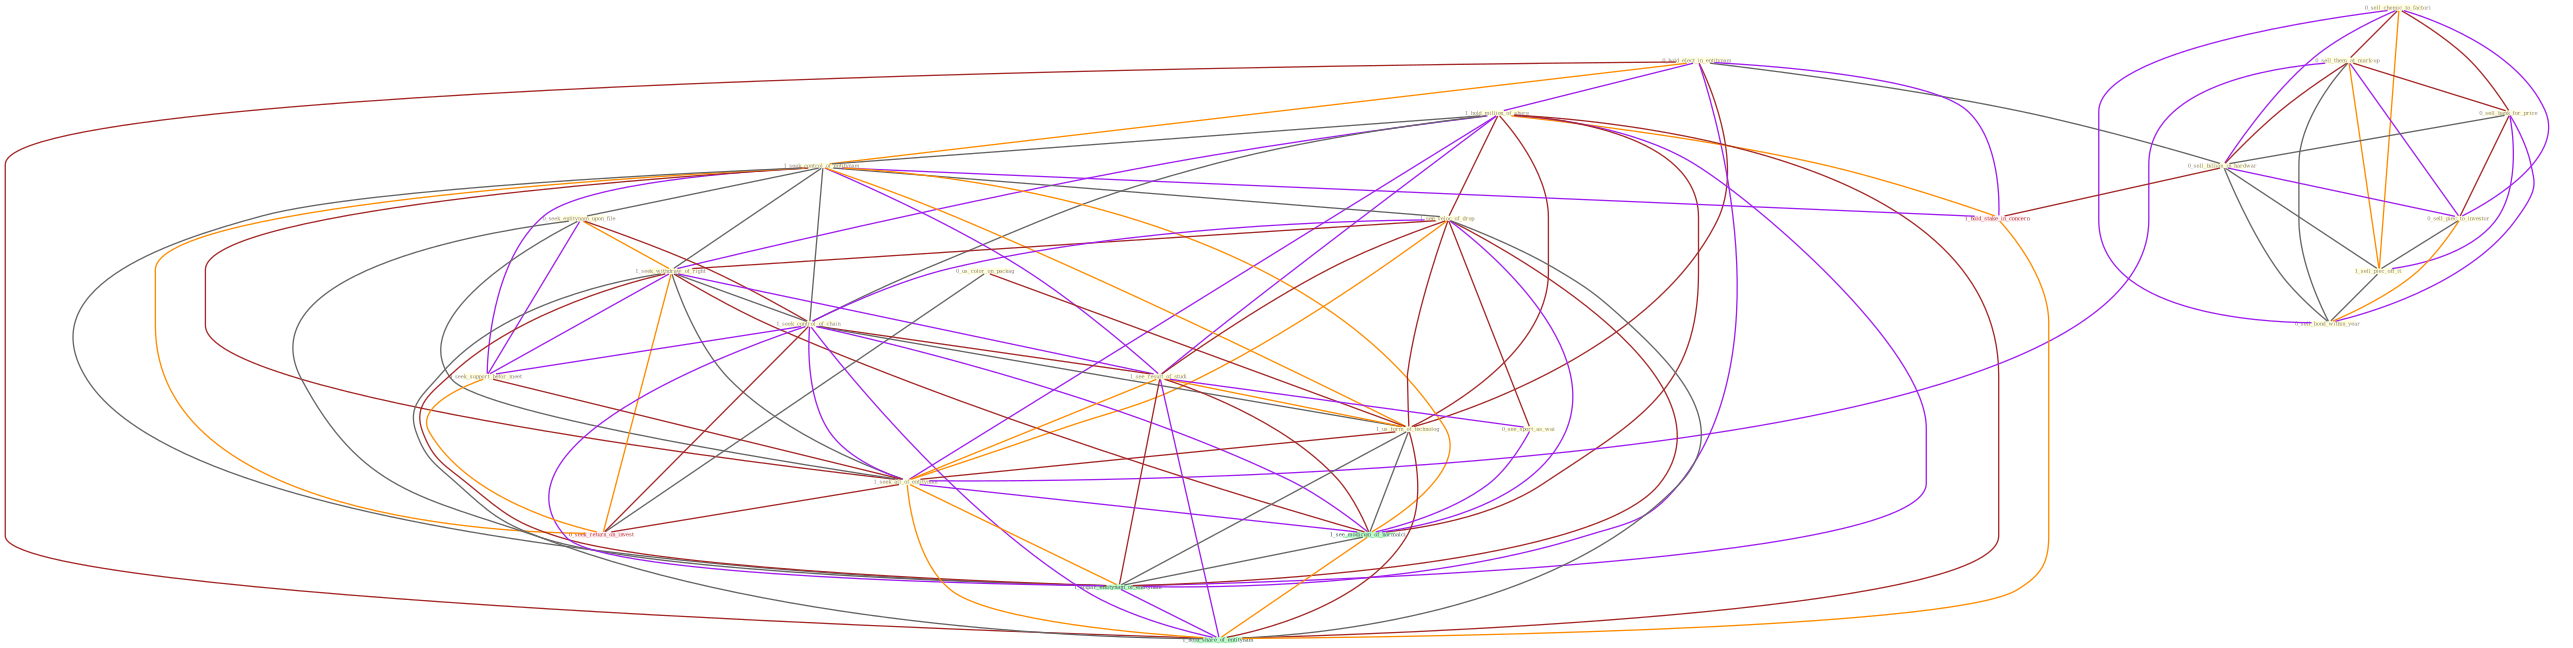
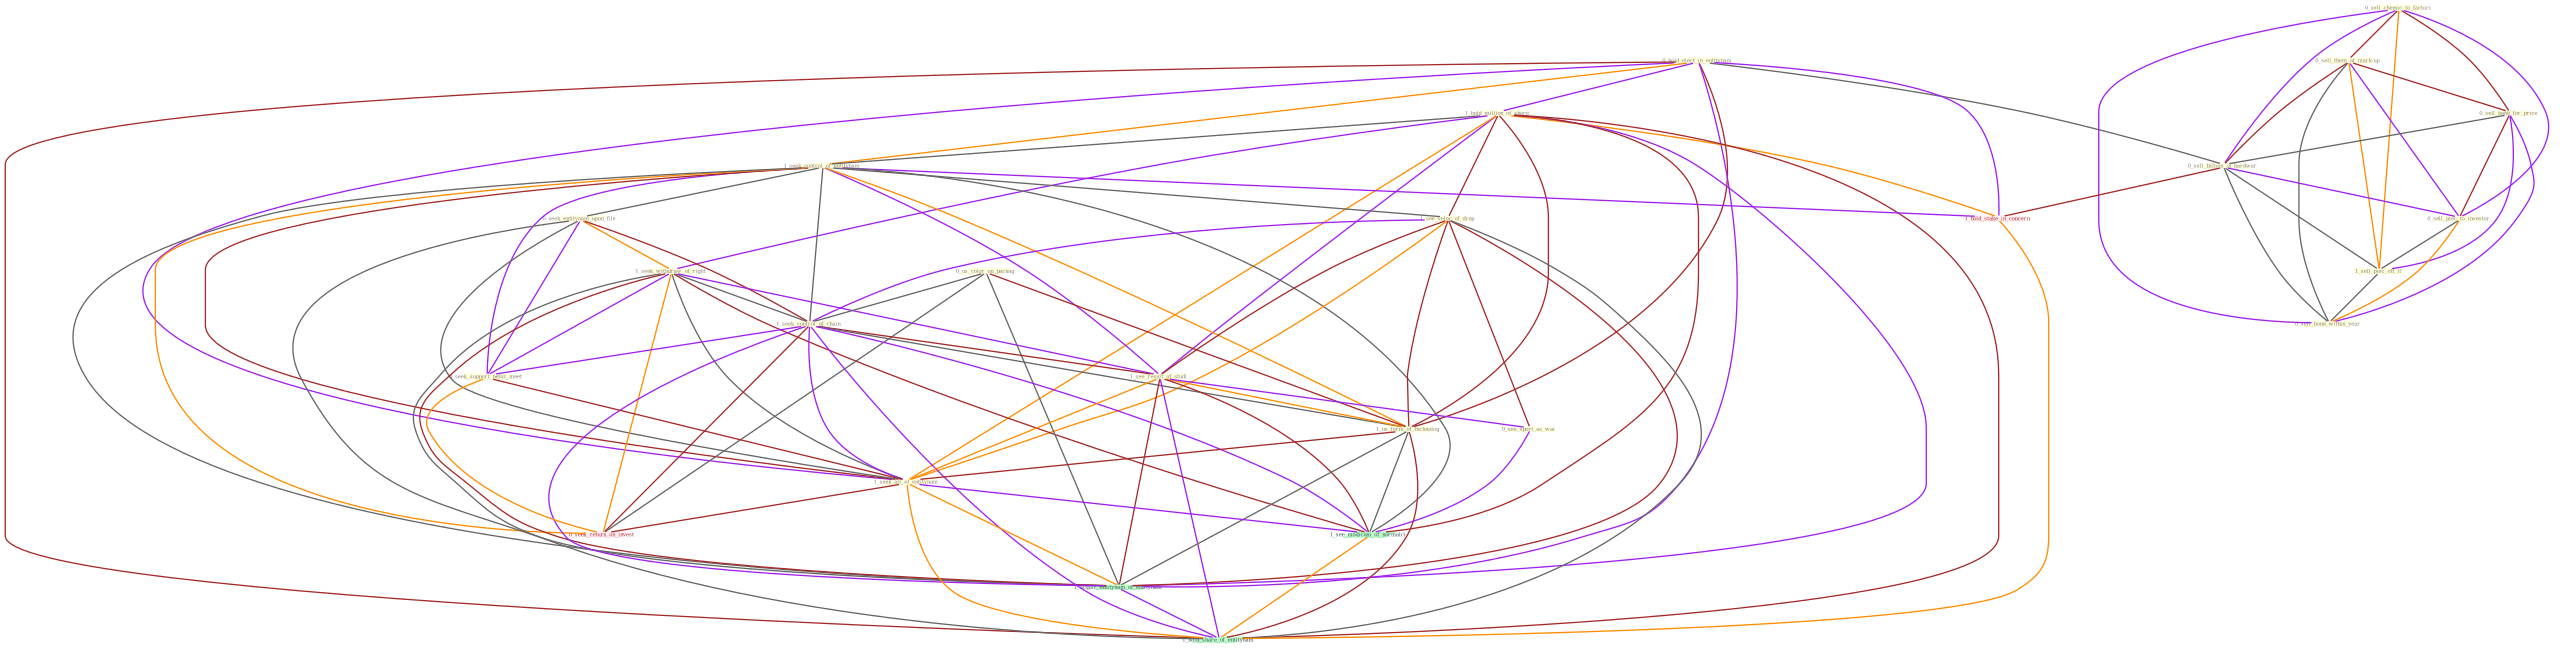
  graph {
    node [color="#ffffe0" fixedsize=true fontcolor="#8b7d6b" fontsize=4 shape=parallelogram style=filled]
    edge [color=purple w=1]
    "0_hold_elect_in_entitynam " [height=.06 width=.5]
    "1_hold_million_of_share " [height=.06 width=.5]
    "0_sell_chemic_to_factori " [height=.06 shape=note width=.5]
    "1_seek_control_of_entitynam " [height=.06 shape=house width=.5]
    "0_sell_them_at_mark-up " [height=.06 shape=note width=.5]
    "1_see_veloc_of_drop " [height=.06 shape=house width=.5]
    "0_seek_entitynam_upon_file " [height=.06 width=.5]
    "1_seek_withdraw_of_right " [height=.06 shape=note width=.5]
    "0_us_color_on_packag " [height=.06 width=.5]
    "1_seek_control_of_chain " [height=.06 width=.5]
    "0_sell_bank_for_price " [height=.06 shape=house width=.5]
    "1_see_result_of_studi " [height=.06 width=.5]
    "1_us_form_of_technolog " [height=.06 shape=note width=.5]
    "0_sell_billion_in_hardwar " [height=.06 shape=house width=.5]
    "0_sell_piec_to_investor " [height=.06 shape=house width=.5]
    "0_seek_support_befor_meet " [height=.06 shape=note width=.5]
    "0_see_sport_as_wai " [height=.06 shape=house width=.5]
    "1_sell_piec_off_it " [height=.06 shape=note width=.5]
    "1_seek_all_of_entitynam " [height=.06 width=.5]
    "0_sell_bond_within_year " [height=.06 width=.5]
    "1_hold_stake_in_concern " [color="#fff0f5" fontcolor="#b22222" height=.06 shape=note width=.5]
    "0_seek_return_on_invest " [color="#fff0f5" fontcolor="#b22222" height=.06 width=.5]
    "1_acquir_entitynam_of_entitynam " [color="#BDFCC9" fontcolor="#2f4f4f" height=.06 shape=house width=.5]
    "1_hold_share_of_entitynam " [color="#BDFCC9" fontcolor="#2f4f4f" height=.06 width=.5]
    "1_see_modicum_of_normalci " [color="#BDFCC9" fontcolor="#2f4f4f" height=.06 width=.5]
    subgraph sub_1 {
      "0_hold_elect_in_entitynam "
      "1_hold_million_of_share "
      "0_sell_chemic_to_factori "
      "1_seek_control_of_entitynam "
      "0_sell_them_at_mark-up "
      "1_see_veloc_of_drop "
      "0_seek_entitynam_upon_file "
      "1_seek_withdraw_of_right "
      "0_us_color_on_packag "
      "1_seek_control_of_chain "
      "0_sell_bank_for_price "
      "1_see_result_of_studi "
      "1_us_form_of_technolog "
      "0_sell_billion_in_hardwar "
      "0_sell_piec_to_investor "
      "0_seek_support_befor_meet "
      "0_see_sport_as_wai "
      "1_sell_piec_off_it "
      "1_seek_all_of_entitynam "
      "0_sell_bond_within_year "
    }
    subgraph sub_2 {
      "1_hold_stake_in_concern "
      "0_seek_return_on_invest "
    }
    "0_hold_elect_in_entitynam " -- "1_hold_million_of_share "
    "0_hold_elect_in_entitynam " -- "1_seek_control_of_entitynam " [color=darkorange]
    "0_hold_elect_in_entitynam " -- "1_us_form_of_technolog " [color=brown]
    "0_hold_elect_in_entitynam " -- "0_sell_billion_in_hardwar " [color=gray40]
-   "0_sell_them_at_mark-up " -- "1_seek_all_of_entitynam "
+   "0_hold_elect_in_entitynam " -- "1_seek_all_of_entitynam "
    "0_hold_elect_in_entitynam " -- "1_hold_stake_in_concern " [w=2]
    "0_hold_elect_in_entitynam " -- "1_acquir_entitynam_of_entitynam "
    "0_hold_elect_in_entitynam " -- "1_hold_share_of_entitynam " [color=brown w=2]
    "1_hold_million_of_share " -- "1_seek_control_of_entitynam " [color=gray40]
    "1_hold_million_of_share " -- "1_see_veloc_of_drop " [color=brown]
    "1_hold_million_of_share " -- "1_seek_withdraw_of_right "
-   "1_hold_million_of_share " -- "1_seek_control_of_chain " [color=gray40]
+   "0_us_color_on_packag " -- "1_seek_control_of_chain " [color=gray40]
    "1_hold_million_of_share " -- "1_see_result_of_studi "
    "1_hold_million_of_share " -- "1_us_form_of_technolog " [color=brown]
-   "1_hold_million_of_share " -- "1_seek_all_of_entitynam "
+   "1_hold_million_of_share " -- "1_seek_all_of_entitynam " [color=darkorange]
    "1_hold_million_of_share " -- "1_hold_stake_in_concern " [color=darkorange]
    "1_hold_million_of_share " -- "1_acquir_entitynam_of_entitynam "
    "1_hold_million_of_share " -- "1_hold_share_of_entitynam " [color=brown w=2]
    "1_hold_million_of_share " -- "1_see_modicum_of_normalci " [color=brown]
    "0_sell_chemic_to_factori " -- "0_sell_them_at_mark-up " [color=brown]
    "0_sell_chemic_to_factori " -- "0_sell_bank_for_price " [color=brown]
    "0_sell_chemic_to_factori " -- "0_sell_billion_in_hardwar "
    "0_sell_chemic_to_factori " -- "0_sell_piec_to_investor " [w=2]
    "0_sell_chemic_to_factori " -- "1_sell_piec_off_it " [color=darkorange]
    "0_sell_chemic_to_factori " -- "0_sell_bond_within_year "
    "1_seek_control_of_entitynam " -- "1_see_veloc_of_drop " [color=gray40]
    "1_seek_control_of_entitynam " -- "0_seek_entitynam_upon_file " [color=gray40]
-   "1_seek_control_of_entitynam " -- "1_seek_withdraw_of_right " [color=gray40 w=2]
    "1_seek_control_of_entitynam " -- "1_seek_control_of_chain " [color=gray40 w=3]
    "1_seek_control_of_entitynam " -- "1_see_result_of_studi "
    "1_seek_control_of_entitynam " -- "1_us_form_of_technolog " [color=darkorange]
    "1_seek_control_of_entitynam " -- "0_seek_support_befor_meet "
    "1_seek_control_of_entitynam " -- "1_seek_all_of_entitynam " [color=brown w=3]
    "1_seek_control_of_entitynam " -- "1_hold_stake_in_concern " [w=2]
    "1_seek_control_of_entitynam " -- "0_seek_return_on_invest " [color=darkorange]
    "1_seek_control_of_entitynam " -- "1_acquir_entitynam_of_entitynam " [color=gray40 w=2]
-   "1_seek_control_of_entitynam " -- "1_see_modicum_of_normalci " [color=darkorange]
+   "1_seek_control_of_entitynam " -- "1_see_modicum_of_normalci " [color=gray40]
    "0_sell_them_at_mark-up " -- "0_sell_bank_for_price " [color=brown]
    "0_sell_them_at_mark-up " -- "0_sell_billion_in_hardwar " [color=brown]
    "0_sell_them_at_mark-up " -- "0_sell_piec_to_investor "
    "0_sell_them_at_mark-up " -- "1_sell_piec_off_it " [color=darkorange]
    "0_sell_them_at_mark-up " -- "0_sell_bond_within_year " [color=gray40]
-   "1_see_veloc_of_drop " -- "1_seek_withdraw_of_right " [color=brown]
    "1_see_veloc_of_drop " -- "1_seek_control_of_chain "
    "1_see_veloc_of_drop " -- "1_see_result_of_studi " [color=brown w=2]
    "1_see_veloc_of_drop " -- "1_us_form_of_technolog " [color=brown]
    "1_see_veloc_of_drop " -- "0_see_sport_as_wai " [color=brown]
    "1_see_veloc_of_drop " -- "1_seek_all_of_entitynam " [color=darkorange]
    "1_see_veloc_of_drop " -- "1_acquir_entitynam_of_entitynam " [color=brown]
    "1_see_veloc_of_drop " -- "1_hold_share_of_entitynam " [color=gray40]
-   "1_see_veloc_of_drop " -- "1_see_modicum_of_normalci " [w=2]
    "0_seek_entitynam_upon_file " -- "1_seek_withdraw_of_right " [color=darkorange]
    "0_seek_entitynam_upon_file " -- "1_seek_control_of_chain " [color=brown]
    "0_seek_entitynam_upon_file " -- "0_seek_support_befor_meet "
    "0_seek_entitynam_upon_file " -- "1_seek_all_of_entitynam " [color=gray40]
    "0_seek_entitynam_upon_file " -- "1_acquir_entitynam_of_entitynam " [color=gray40]
    "1_seek_withdraw_of_right " -- "1_seek_control_of_chain " [color=gray40 w=2]
    "1_seek_withdraw_of_right " -- "1_see_result_of_studi "
    "1_seek_withdraw_of_right " -- "0_seek_support_befor_meet "
    "1_seek_withdraw_of_right " -- "1_seek_all_of_entitynam " [color=gray40 w=2]
    "1_seek_withdraw_of_right " -- "0_seek_return_on_invest " [color=darkorange]
    "1_seek_withdraw_of_right " -- "1_acquir_entitynam_of_entitynam " [color=brown]
    "1_seek_withdraw_of_right " -- "1_hold_share_of_entitynam " [color=gray40]
    "1_seek_withdraw_of_right " -- "1_see_modicum_of_normalci " [color=brown]
    "0_us_color_on_packag " -- "1_us_form_of_technolog " [color=brown]
    "0_us_color_on_packag " -- "0_seek_return_on_invest " [color=gray40]
    "1_seek_control_of_chain " -- "1_see_result_of_studi " [color=brown]
    "1_seek_control_of_chain " -- "1_us_form_of_technolog " [color=gray40]
    "1_seek_control_of_chain " -- "0_seek_support_befor_meet "
    "1_seek_control_of_chain " -- "1_seek_all_of_entitynam " [w=2]
    "1_seek_control_of_chain " -- "0_seek_return_on_invest " [color=brown]
    "1_seek_control_of_chain " -- "1_acquir_entitynam_of_entitynam "
    "1_seek_control_of_chain " -- "1_hold_share_of_entitynam "
    "1_seek_control_of_chain " -- "1_see_modicum_of_normalci "
    "0_sell_bank_for_price " -- "0_sell_billion_in_hardwar " [color=gray40]
    "0_sell_bank_for_price " -- "0_sell_piec_to_investor " [color=brown]
    "0_sell_bank_for_price " -- "1_sell_piec_off_it "
    "0_sell_bank_for_price " -- "0_sell_bond_within_year "
    "1_see_result_of_studi " -- "1_us_form_of_technolog " [color=darkorange]
    "1_see_result_of_studi " -- "0_see_sport_as_wai "
    "1_see_result_of_studi " -- "1_seek_all_of_entitynam " [color=darkorange]
    "1_see_result_of_studi " -- "1_acquir_entitynam_of_entitynam " [color=brown]
    "1_see_result_of_studi " -- "1_hold_share_of_entitynam "
    "1_see_result_of_studi " -- "1_see_modicum_of_normalci " [color=brown w=2]
    "1_us_form_of_technolog " -- "1_seek_all_of_entitynam " [color=brown]
    "1_us_form_of_technolog " -- "1_acquir_entitynam_of_entitynam " [color=gray40]
    "1_us_form_of_technolog " -- "1_hold_share_of_entitynam " [color=brown]
    "1_us_form_of_technolog " -- "1_see_modicum_of_normalci " [color=gray40]
    "0_sell_billion_in_hardwar " -- "0_sell_piec_to_investor "
    "0_sell_billion_in_hardwar " -- "1_sell_piec_off_it " [color=gray40]
    "0_sell_billion_in_hardwar " -- "0_sell_bond_within_year " [color=gray40]
    "0_sell_billion_in_hardwar " -- "1_hold_stake_in_concern " [color=brown]
    "0_sell_piec_to_investor " -- "1_sell_piec_off_it " [color=gray40 w=2]
    "0_sell_piec_to_investor " -- "0_sell_bond_within_year " [color=darkorange]
    "0_seek_support_befor_meet " -- "1_seek_all_of_entitynam " [color=brown]
    "0_seek_support_befor_meet " -- "0_seek_return_on_invest " [color=darkorange]
    "0_see_sport_as_wai " -- "1_see_modicum_of_normalci "
    "1_sell_piec_off_it " -- "0_sell_bond_within_year " [color=gray40]
    "1_seek_all_of_entitynam " -- "0_seek_return_on_invest " [color=brown]
    "1_seek_all_of_entitynam " -- "1_acquir_entitynam_of_entitynam " [color=darkorange w=2]
    "1_seek_all_of_entitynam " -- "1_hold_share_of_entitynam " [color=darkorange w=2]
    "1_seek_all_of_entitynam " -- "1_see_modicum_of_normalci "
    "1_hold_stake_in_concern " -- "1_hold_share_of_entitynam " [color=darkorange]
    "1_acquir_entitynam_of_entitynam " -- "1_hold_share_of_entitynam " [w=2]
-   "1_see_modicum_of_normalci " -- "1_acquir_entitynam_of_entitynam " [color=gray40]
+   "0_us_color_on_packag " -- "1_acquir_entitynam_of_entitynam " [color=gray40]
    "1_see_modicum_of_normalci " -- "1_hold_share_of_entitynam " [color=darkorange]
  }
